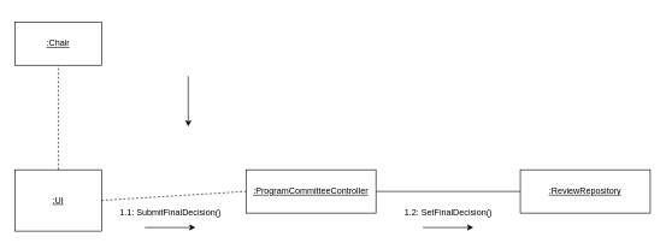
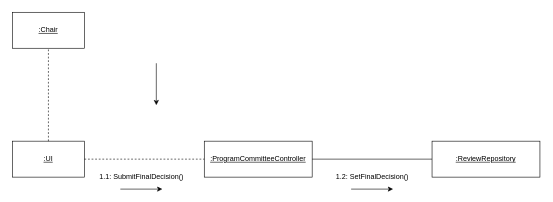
  <mxCell id="0" />
  <mxCell id="1" parent="0" />
- <mxCell id="2" value="&lt;u&gt;:Chair&lt;/u&gt;" parent="1" vertex="1" style="rounded=0;whiteSpace=wrap;html=1;"><mxGeometry x="20" y="30" as="geometry" height="60" width="120" /></mxCell>
- <mxCell id="3" value="&lt;u&gt;:UI&lt;/u&gt;" parent="1" vertex="1" style="rounded=0;whiteSpace=wrap;html=1;"><mxGeometry x="20" y="235" as="geometry" height="85" width="120" /></mxCell>
+ <mxCell id="2" value="&lt;u&gt;:Chair&lt;/u&gt;" parent="1" vertex="1" style="rounded=0;whiteSpace=wrap;html=1;"><mxGeometry as="geometry" height="60" width="120" y="20" x="20" /></mxCell>
+ <mxCell id="3" value="&lt;u&gt;:UI&lt;/u&gt;" parent="1" vertex="1" style="rounded=0;whiteSpace=wrap;html=1;"><mxGeometry as="geometry" height="60" width="120" y="235" x="20" /></mxCell>
  <mxCell id="4" value="&lt;u&gt;:ProgramCommitteeController&lt;/u&gt;" parent="1" vertex="1" style="rounded=0;whiteSpace=wrap;html=1;"><mxGeometry as="geometry" height="60" width="180" y="235" x="340" /></mxCell>
  <mxCell id="5" value="&lt;u&gt;:ReviewRepository&lt;/u&gt;" parent="1" vertex="1" style="rounded=0;whiteSpace=wrap;html=1;"><mxGeometry as="geometry" height="60" width="180" y="235" x="720" /></mxCell>
  <mxCell id="6" value="" parent="1" style="edgeStyle=orthogonalEdgeStyle;rounded=0;orthogonalLoop=1;jettySize=auto;html=1;" edge="1"><mxGeometry as="geometry" relative="1"><mxPoint as="sourcePoint" y="105" x="260" /><mxPoint as="targetPoint" y="175" x="260" /></mxGeometry></mxCell>
  <mxCell id="7" value="" parent="1" style="endArrow=none;html=1;entryX=0.5;entryY=1;entryDx=0;entryDy=0;exitX=0.5;exitY=0;exitDx=0;exitDy=0;dashed=1;" source="3" target="2" edge="1"><mxGeometry as="geometry" height="50" width="50" relative="1"><mxPoint as="sourcePoint" y="175" x="20" /><mxPoint as="targetPoint" y="125" x="70" /></mxGeometry></mxCell>
  <mxCell id="8" value="1.1: SubmitFinalDecision()" parent="1" vertex="1" style="text;html=1;align=center;verticalAlign=middle;resizable=0;points=[];autosize=1;"><mxGeometry as="geometry" height="20" width="160" y="285" x="155" /></mxCell>
  <mxCell id="9" value="" parent="1" style="edgeStyle=orthogonalEdgeStyle;rounded=0;orthogonalLoop=1;jettySize=auto;html=1;" edge="1"><mxGeometry as="geometry" relative="1"><mxPoint as="sourcePoint" y="315" x="200" /><mxPoint as="targetPoint" y="315" x="270" /></mxGeometry></mxCell>
  <mxCell id="10" value="" parent="1" style="endArrow=none;html=1;exitX=1;exitY=0.5;exitDx=0;exitDy=0;entryX=0;entryY=0.5;entryDx=0;entryDy=0;dashed=1;" source="3" target="4" edge="1"><mxGeometry as="geometry" height="50" width="50" relative="1"><mxPoint as="sourcePoint" y="295" x="220" /><mxPoint as="targetPoint" y="245" x="270" /></mxGeometry></mxCell>
  <mxCell id="11" value="1.2: SetFinalDecision()" parent="1" vertex="1" style="text;html=1;align=center;verticalAlign=middle;resizable=0;points=[];autosize=1;"><mxGeometry as="geometry" height="20" width="140" y="285" x="550" /></mxCell>
  <mxCell id="12" value="" parent="1" style="edgeStyle=orthogonalEdgeStyle;rounded=0;orthogonalLoop=1;jettySize=auto;html=1;" edge="1"><mxGeometry as="geometry" relative="1"><mxPoint as="sourcePoint" y="315" x="585" /><mxPoint as="targetPoint" y="315" x="655" /></mxGeometry></mxCell>
  <mxCell id="13" value="" parent="1" style="endArrow=none;html=1;exitX=1;exitY=0.5;exitDx=0;exitDy=0;entryX=0;entryY=0.5;entryDx=0;entryDy=0;" source="4" target="5" edge="1"><mxGeometry as="geometry" height="50" width="50" relative="1"><mxPoint as="sourcePoint" y="285" x="620" /><mxPoint as="targetPoint" y="235" x="670" /></mxGeometry></mxCell>
